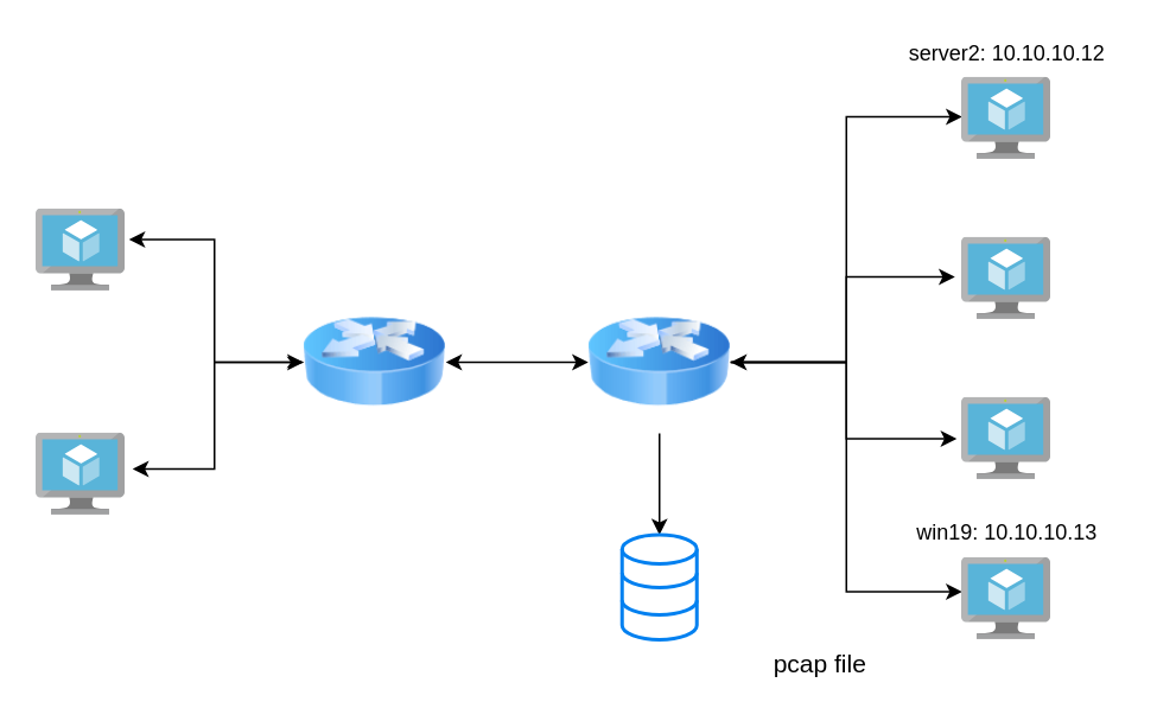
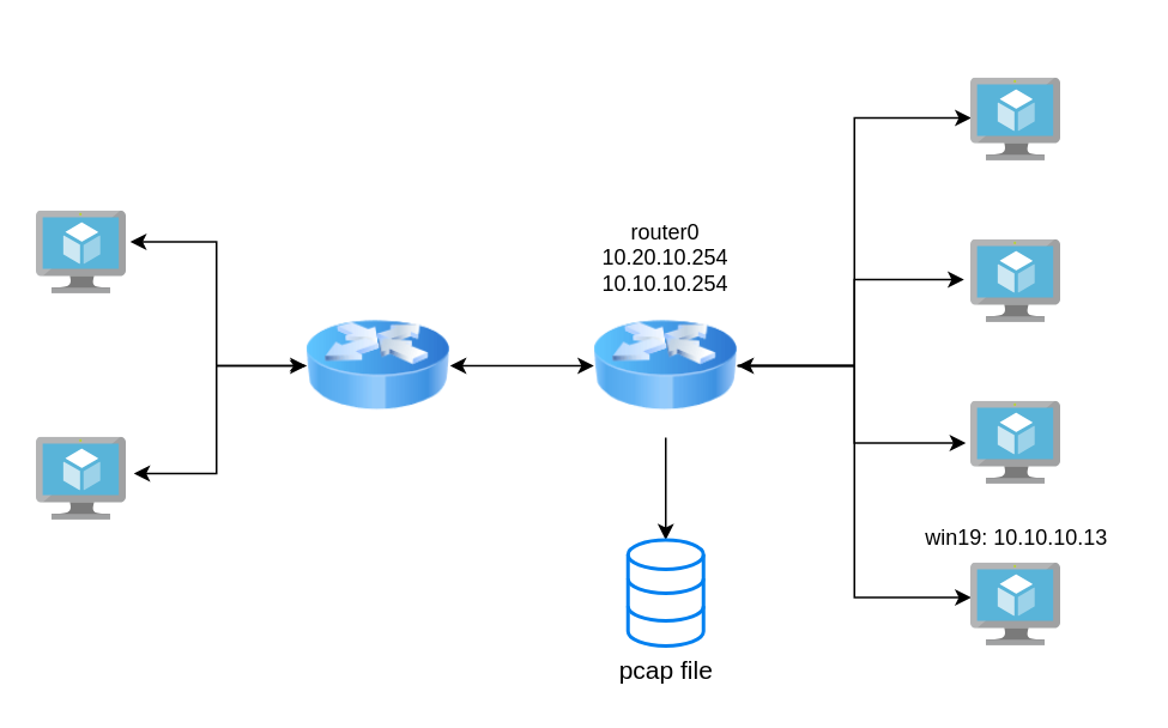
  <mxCell id="0" />
  <mxCell id="1" parent="0" />
  <mxCell id="2" style="edgeStyle=orthogonalEdgeStyle;rounded=0;orthogonalLoop=1;jettySize=auto;html=1;exitX=0;exitY=0.5;exitDx=0;exitDy=0;entryX=1.04;entryY=0.37;entryDx=0;entryDy=0;entryPerimeter=0;startArrow=classic;startFill=1;" edge="1" parent="1" source="5" target="12"><mxGeometry relative="1" as="geometry" /></mxCell>
  <mxCell id="3" style="edgeStyle=orthogonalEdgeStyle;rounded=0;orthogonalLoop=1;jettySize=auto;html=1;exitX=0;exitY=0.5;exitDx=0;exitDy=0;entryX=1.08;entryY=0.435;entryDx=0;entryDy=0;entryPerimeter=0;startArrow=classicThin;startFill=1;" edge="1" parent="1" source="5" target="13"><mxGeometry relative="1" as="geometry" /></mxCell>
  <mxCell id="4" value="" style="edgeStyle=orthogonalEdgeStyle;rounded=0;orthogonalLoop=1;jettySize=auto;html=1;startArrow=classic;startFill=1;" edge="1" parent="1" source="5" target="11"><mxGeometry relative="1" as="geometry" /></mxCell>
  <mxCell id="5" value="" style="image;html=1;labelBackgroundColor=#ffffff;image=img/lib/clip_art/networking/Router_Icon_128x128.png" vertex="1" parent="1"><mxGeometry x="170" y="163" width="80" height="80" as="geometry" /></mxCell>
  <mxCell id="6" style="edgeStyle=orthogonalEdgeStyle;rounded=0;orthogonalLoop=1;jettySize=auto;html=1;exitX=1;exitY=0.5;exitDx=0;exitDy=0;entryX=0;entryY=0.478;entryDx=0;entryDy=0;entryPerimeter=0;" edge="1" parent="1" source="11" target="14"><mxGeometry relative="1" as="geometry" /></mxCell>
  <mxCell id="7" style="edgeStyle=orthogonalEdgeStyle;rounded=0;orthogonalLoop=1;jettySize=auto;html=1;exitX=1;exitY=0.5;exitDx=0;exitDy=0;entryX=-0.08;entryY=0.478;entryDx=0;entryDy=0;entryPerimeter=0;" edge="1" parent="1" source="11" target="15"><mxGeometry relative="1" as="geometry" /></mxCell>
  <mxCell id="8" style="edgeStyle=orthogonalEdgeStyle;rounded=0;orthogonalLoop=1;jettySize=auto;html=1;exitX=1;exitY=0.5;exitDx=0;exitDy=0;entryX=-0.06;entryY=0.5;entryDx=0;entryDy=0;entryPerimeter=0;" edge="1" parent="1" source="11" target="16"><mxGeometry relative="1" as="geometry" /></mxCell>
  <mxCell id="9" style="edgeStyle=orthogonalEdgeStyle;rounded=0;orthogonalLoop=1;jettySize=auto;html=1;exitX=1;exitY=0.5;exitDx=0;exitDy=0;entryX=0;entryY=0.413;entryDx=0;entryDy=0;entryPerimeter=0;startArrow=classic;startFill=1;" edge="1" parent="1" source="11" target="17"><mxGeometry relative="1" as="geometry" /></mxCell>
  <mxCell id="10" style="edgeStyle=orthogonalEdgeStyle;rounded=0;orthogonalLoop=1;jettySize=auto;html=1;exitX=0.5;exitY=1;exitDx=0;exitDy=0;startArrow=none;startFill=0;fontSize=14;" edge="1" parent="1" source="11" target="21"><mxGeometry relative="1" as="geometry"><mxPoint x="370" y="263" as="targetPoint" /></mxGeometry></mxCell>
  <mxCell id="11" value="" style="image;html=1;labelBackgroundColor=#ffffff;image=img/lib/clip_art/networking/Router_Icon_128x128.png" vertex="1" parent="1"><mxGeometry x="330" y="163" width="80" height="80" as="geometry" /></mxCell>
  <mxCell id="12" value="" style="aspect=fixed;html=1;points=[];align=center;image;fontSize=12;image=img/lib/mscae/Virtual_Machine.svg;" vertex="1" parent="1"><mxGeometry x="20" y="117" width="50" height="46" as="geometry" /></mxCell>
  <mxCell id="13" value="" style="aspect=fixed;html=1;points=[];align=center;image;fontSize=12;image=img/lib/mscae/Virtual_Machine.svg;" vertex="1" parent="1"><mxGeometry x="20" y="243" width="50" height="46" as="geometry" /></mxCell>
  <mxCell id="14" value="" style="aspect=fixed;html=1;points=[];align=center;image;fontSize=12;image=img/lib/mscae/Virtual_Machine.svg;" vertex="1" parent="1"><mxGeometry x="540" y="43" width="50" height="46" as="geometry" /></mxCell>
  <mxCell id="15" value="" style="aspect=fixed;html=1;points=[];align=center;image;fontSize=12;image=img/lib/mscae/Virtual_Machine.svg;" vertex="1" parent="1"><mxGeometry x="540" y="133" width="50" height="46" as="geometry" /></mxCell>
  <mxCell id="16" value="" style="aspect=fixed;html=1;points=[];align=center;image;fontSize=12;image=img/lib/mscae/Virtual_Machine.svg;" vertex="1" parent="1"><mxGeometry x="540" y="223" width="50" height="46" as="geometry" /></mxCell>
  <mxCell id="17" value="" style="aspect=fixed;html=1;points=[];align=center;image;fontSize=12;image=img/lib/mscae/Virtual_Machine.svg;" vertex="1" parent="1"><mxGeometry x="540" y="313" width="50" height="46" as="geometry" /></mxCell>
- <mxCell id="19" value="server2: 10.10.10.12" style="text;html=1;strokeColor=none;fillColor=none;align=center;verticalAlign=middle;whiteSpace=wrap;rounded=0;" vertex="1" parent="1"><mxGeometry x="502.5" y="20" width="125" height="20" as="geometry" /></mxCell>
+ <mxCell id="18" value="&lt;div&gt;router0&lt;/div&gt;&lt;div&gt;10.20.10.254&lt;/div&gt;&lt;div&gt;10.10.10.254&lt;br&gt;&lt;/div&gt;" style="text;html=1;strokeColor=none;fillColor=none;align=center;verticalAlign=middle;whiteSpace=wrap;rounded=0;" vertex="1" parent="1"><mxGeometry x="295" y="133" width="150" height="20" as="geometry" /></mxCell>
  <mxCell id="20" value="win19: 10.10.10.13" style="text;html=1;strokeColor=none;fillColor=none;align=center;verticalAlign=middle;whiteSpace=wrap;rounded=0;" vertex="1" parent="1"><mxGeometry x="502.5" y="289" width="125" height="20" as="geometry" /></mxCell>
  <mxCell id="21" value="" style="html=1;verticalLabelPosition=bottom;align=center;labelBackgroundColor=#ffffff;verticalAlign=top;strokeWidth=2;strokeColor=#0080F0;shadow=0;dashed=0;shape=mxgraph.ios7.icons.data;fontSize=14;" vertex="1" parent="1"><mxGeometry x="349" y="300" width="42" height="59" as="geometry" /></mxCell>
- <mxCell id="22" value="pcap file" style="text;html=1;strokeColor=none;fillColor=none;align=center;verticalAlign=middle;whiteSpace=wrap;rounded=0;fontSize=14;" vertex="1" parent="1"><mxGeometry x="430.5" y="363" width="59" height="20" as="geometry" /></mxCell>
+ <mxCell id="22" value="pcap file" style="text;html=1;strokeColor=none;fillColor=none;align=center;verticalAlign=middle;whiteSpace=wrap;rounded=0;fontSize=14;" vertex="1" parent="1"><mxGeometry x="340.5" y="363" width="59" height="20" as="geometry" /></mxCell>
